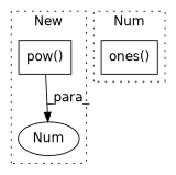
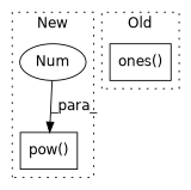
  digraph {
    fontname="DejaVu Sans"
    node [a=75 shape=box fontname="DejaVu Sans"]
    n1 [l="8,1" label="pow()" s="8639,8651"]
    n2 [a=76 l=4 label=Num s=8647 shape=ellipse]
    n3 [l="8,15" label="ones()" s="7516,7543"]
    subgraph cluster_1 {
      label=New
      style=dotted
      n1
      n2
    }
    subgraph cluster_2 {
-     label=Num
+     label=Old
      style=dotted
      n3
    }
-   n1 -> n2 [label=_para_ fontname="DejaVu Sans"]
+   n2 -> n1 [label=_para_ fontname="DejaVu Sans"]
  }
